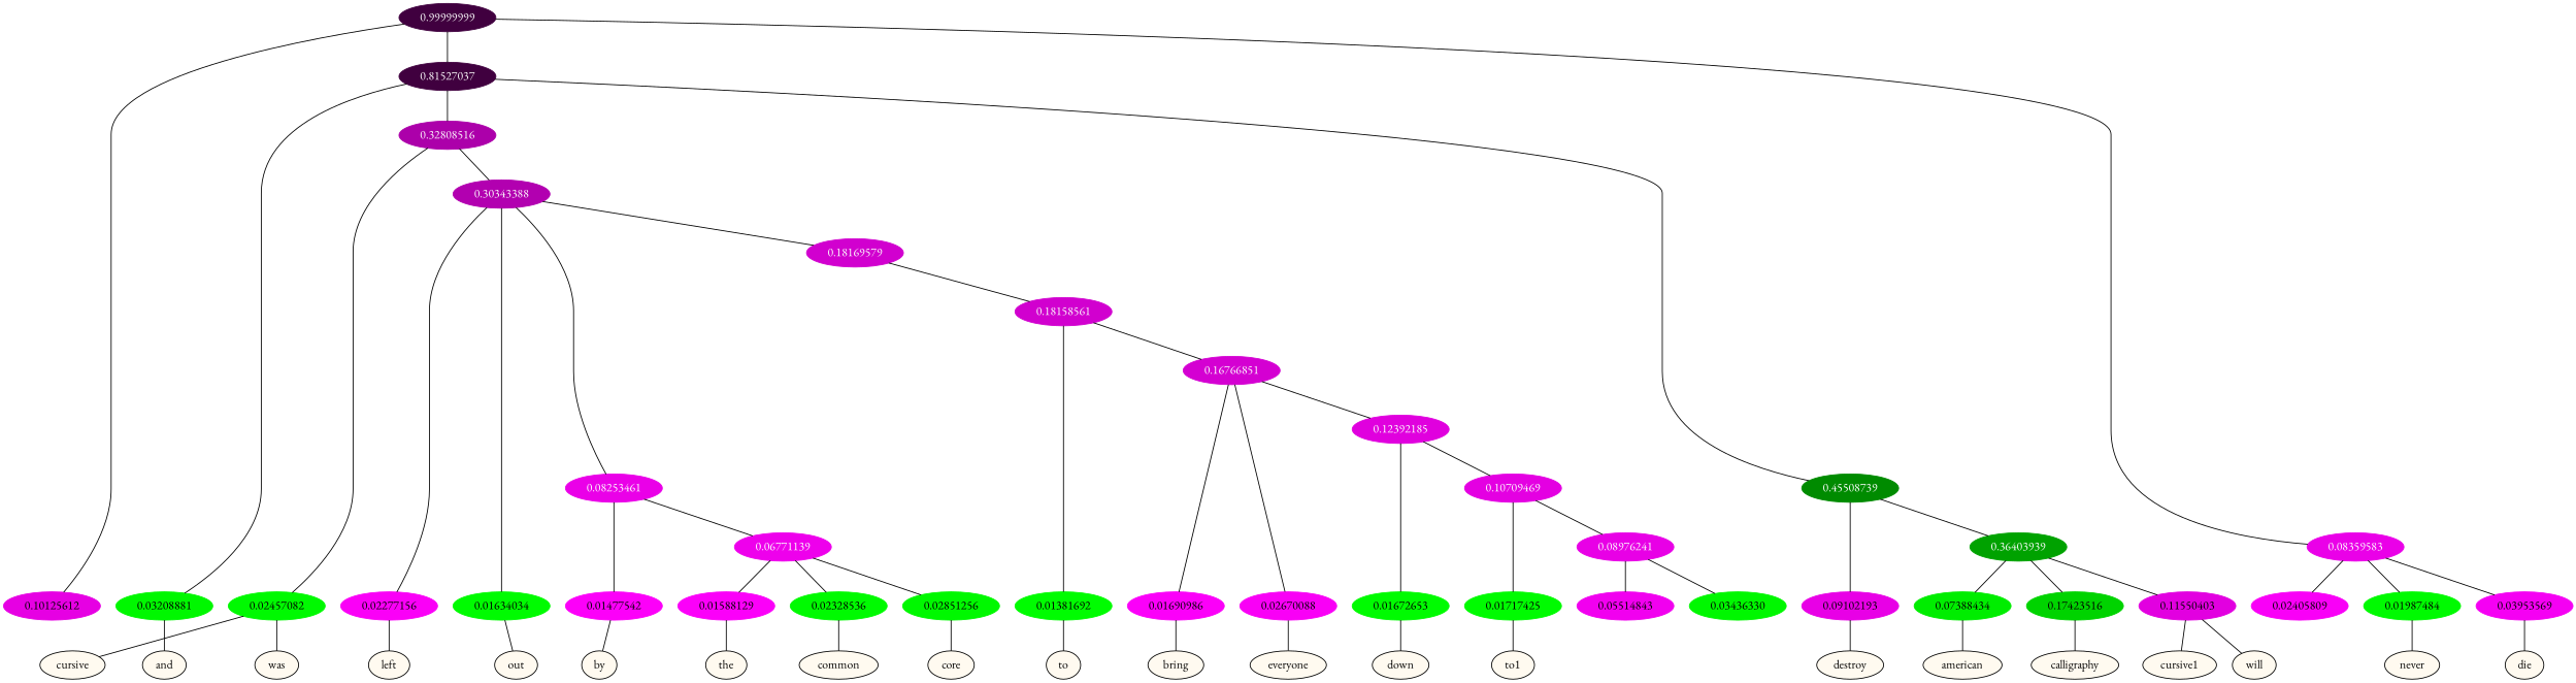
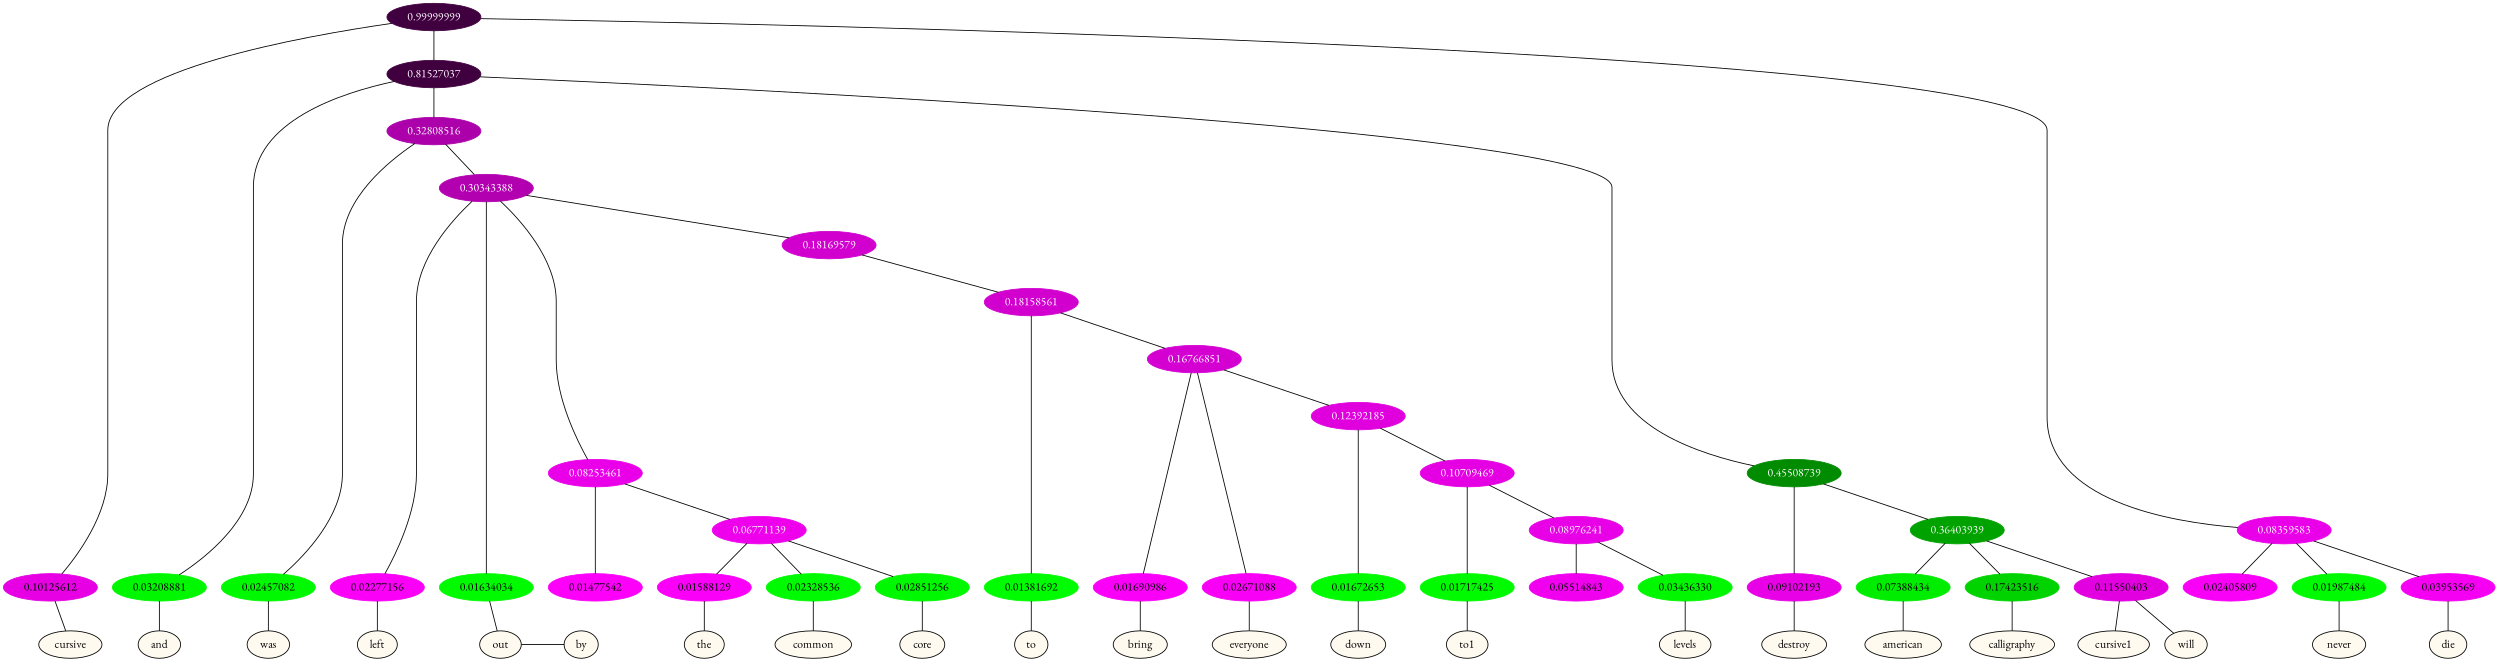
  graph {
    fontname="EB Garamond"
    node [color=black fontname="EB Garamond" format=png nodesep=0.001 ordering=out overlap_scaling=0.01 ranksep=0.001 style=filled fontcolor=black]
    edge [fontname="EB Garamond"]
    n1 [fillcolor=floralwhite height=0.15 label=cursive style="filled,solid" width=0.15 fontcolor=""]
    n2 [fillcolor=floralwhite height=0.15 label=was style="filled,solid" width=0.15 fontcolor=""]
    n3 [fillcolor=floralwhite height=0.15 label=left style="filled,solid" width=0.15 fontcolor=""]
    n4 [fillcolor=floralwhite height=0.15 label=out style="filled,solid" width=0.15 fontcolor=""]
    n5 [fillcolor=floralwhite height=0.15 label=by style="filled,solid" width=0.15 fontcolor=""]
    n6 [fillcolor=floralwhite height=0.15 label=the style="filled,solid" width=0.15 fontcolor=""]
    n7 [fillcolor=floralwhite height=0.15 label=common style="filled,solid" width=0.15 fontcolor=""]
    n8 [fillcolor=floralwhite height=0.15 label=core style="filled,solid" width=0.15 fontcolor=""]
    n9 [fillcolor=floralwhite height=0.15 label=to style="filled,solid" width=0.15 fontcolor=""]
    n10 [fillcolor=floralwhite height=0.15 label=bring style="filled,solid" width=0.15 fontcolor=""]
    n11 [fillcolor=floralwhite height=0.15 label=everyone style="filled,solid" width=0.15 fontcolor=""]
    n12 [fillcolor=floralwhite height=0.15 label=down style="filled,solid" width=0.15 fontcolor=""]
    n13 [fillcolor=floralwhite height=0.15 label=to1 style="filled,solid" width=0.15 fontcolor=""]
+   n14 [fillcolor=floralwhite height=0.15 label=levels style="filled,solid" width=0.15 fontcolor=""]
    n15 [fillcolor=floralwhite height=0.15 label=and style="filled,solid" width=0.15 fontcolor=""]
    n16 [fillcolor=floralwhite height=0.15 label=destroy style="filled,solid" width=0.15 fontcolor=""]
    n17 [fillcolor=floralwhite height=0.15 label=american style="filled,solid" width=0.15 fontcolor=""]
    n18 [fillcolor=floralwhite height=0.15 label=calligraphy style="filled,solid" width=0.15 fontcolor=""]
    n19 [fillcolor=floralwhite height=0.15 label=cursive1 style="filled,solid" width=0.15 fontcolor=""]
    n20 [fillcolor=floralwhite height=0.15 label=will style="filled,solid" width=0.15 fontcolor=""]
    n21 [fillcolor=floralwhite height=0.15 label=never style="filled,solid" width=0.15 fontcolor=""]
    n22 [fillcolor=floralwhite height=0.15 label=die style="filled,solid" width=0.15 fontcolor=""]
    n23 [color="0.835 1.000 0.899" height=0.15 label=0.10125612 width=0.15]
    n24 [color="0.334 1.000 0.975" height=0.15 label=0.02457082 width=0.15]
    n25 [color="0.835 1.000 0.977" height=0.15 label=0.02277156 width=0.15]
    n26 [color="0.334 1.000 0.984" height=0.15 label=0.01634034 width=0.15]
    n27 [color="0.835 1.000 0.985" height=0.15 label=0.01477542 width=0.15]
    n28 [color="0.835 1.000 0.984" height=0.15 label=0.01588129 width=0.15]
    n29 [color="0.334 1.000 0.977" height=0.15 label=0.02328536 width=0.15]
    n30 [color="0.334 1.000 0.971" height=0.15 label=0.02851256 width=0.15]
    n31 [color="0.334 1.000 0.986" height=0.15 label=0.01381692 width=0.15]
    n32 [color="0.835 1.000 0.983" height=0.15 label=0.01690986 width=0.15]
-   n33 [color="0.835 1.000 0.973" height=0.15 label=0.02670088 width=0.15]
+   n33 [color="0.835 1.000 0.973" height=0.15 label=0.02671088 width=0.15]
    n34 [color="0.334 1.000 0.983" height=0.15 label=0.01672653 width=0.15]
    n35 [color="0.334 1.000 0.983" height=0.15 label=0.01717425 width=0.15]
    n36 [color="0.835 1.000 0.945" height=0.15 label=0.05514843 width=0.15]
    n37 [color="0.334 1.000 0.966" height=0.15 label=0.03436330 width=0.15]
    n38 [color="0.334 1.000 0.968" height=0.15 label=0.03208881 width=0.15]
    n39 [color="0.835 1.000 0.909" height=0.15 label=0.09102193 width=0.15]
    n40 [color="0.334 1.000 0.926" height=0.15 label=0.07388434 width=0.15]
    n41 [color="0.334 1.000 0.826" height=0.15 label=0.17423516 width=0.15]
    n42 [color="0.835 1.000 0.884" height=0.15 label=0.11550403 width=0.15]
    n43 [color="0.835 1.000 0.976" height=0.15 label=0.02405809 width=0.15]
    n44 [color="0.334 1.000 0.980" height=0.15 label=0.01987484 width=0.15]
    n45 [color="0.835 1.000 0.960" height=0.15 label=0.03953569 width=0.15]
    n46 [color="0.835 1.000 0.250" fontcolor=grey99 height=0.15 label=0.99999999 width=0.15]
    n47 [color="0.835 1.000 0.250" fontcolor=grey99 height=0.15 label=0.81527037 width=0.15]
    n48 [color="0.835 1.000 0.916" fontcolor=grey99 height=0.15 label=0.08359583 width=0.15]
    n49 [color="0.835 1.000 0.672" fontcolor=grey99 height=0.15 label=0.32808516 width=0.15]
    n50 [color="0.334 1.000 0.545" fontcolor=grey99 height=0.15 label=0.45508739 width=0.15]
    n51 [color="0.835 1.000 0.697" fontcolor=grey99 height=0.15 label=0.30343388 width=0.15]
    n52 [color="0.334 1.000 0.636" fontcolor=grey99 height=0.15 label=0.36403939 width=0.15]
    n53 [color="0.835 1.000 0.917" fontcolor=grey99 height=0.15 label=0.08253461 width=0.15]
    n54 [color="0.835 1.000 0.818" fontcolor=grey99 height=0.15 label=0.18169579 width=0.15]
    n55 [color="0.835 1.000 0.932" fontcolor=grey99 height=0.15 label=0.06771139 width=0.15]
    n56 [color="0.835 1.000 0.818" fontcolor=grey99 height=0.15 label=0.18158561 width=0.15]
    n57 [color="0.835 1.000 0.832" fontcolor=grey99 height=0.15 label=0.16766851 width=0.15]
    n58 [color="0.835 1.000 0.876" fontcolor=grey99 height=0.15 label=0.12392185 width=0.15]
    n59 [color="0.835 1.000 0.893" fontcolor=grey99 height=0.15 label=0.10709469 width=0.15]
    n60 [color="0.835 1.000 0.910" fontcolor=grey99 height=0.15 label=0.08976241 width=0.15]
    subgraph sub_1 {
      rank=same
      n1
      n2
      n3
      n4
      n5
      n6
      n7
      n8
      n9
      n10
      n11
      n12
      n13
+     n14
      n15
      n16
      n17
      n18
      n19
      n20
      n21
      n22
    }
    subgraph sub_2 {
      rank=same
      n23
      n24
      n25
      n26
      n27
      n28
      n29
      n30
      n31
      n32
      n33
      n34
      n35
      n36
      n37
      n38
      n39
      n40
      n41
      n42
      n43
      n44
      n45
    }
-   n24 -- n1
+   n23 -- n1
    n24 -- n2
    n25 -- n3
    n26 -- n4
-   n27 -- n5
+   n4 -- n5
    n28 -- n6
    n29 -- n7
    n30 -- n8
    n31 -- n9
    n32 -- n10
    n33 -- n11
    n34 -- n12
    n35 -- n13
+   n37 -- n14
    n38 -- n15
    n39 -- n16
    n40 -- n17
    n41 -- n18
    n42 -- n19
    n42 -- n20
    n44 -- n21
    n45 -- n22
    n46 -- n23
    n46 -- n47
    n46 -- n48
    n47 -- n38
    n47 -- n49
    n47 -- n50
    n48 -- n43
    n48 -- n44
    n48 -- n45
    n49 -- n24
    n49 -- n51
    n50 -- n39
    n50 -- n52
    n51 -- n25
    n51 -- n26
    n51 -- n53
    n51 -- n54
    n52 -- n40
    n52 -- n41
    n52 -- n42
    n53 -- n27
    n53 -- n55
    n54 -- n56
    n55 -- n28
    n55 -- n29
    n55 -- n30
    n56 -- n31
    n56 -- n57
    n57 -- n32
    n57 -- n33
    n57 -- n58
    n58 -- n34
    n58 -- n59
    n59 -- n35
    n59 -- n60
    n60 -- n36
    n60 -- n37
  }
